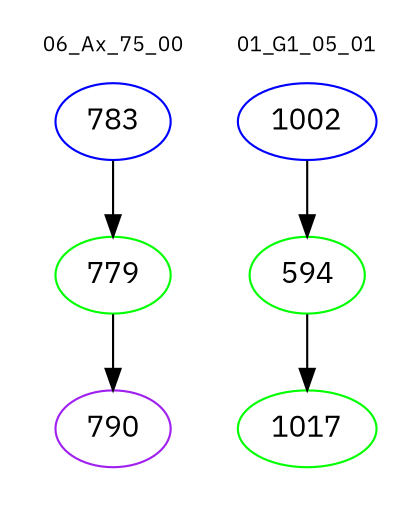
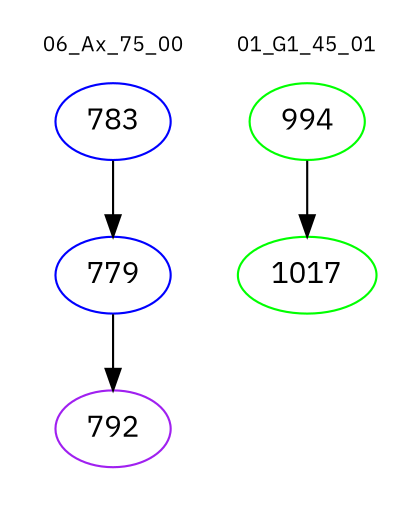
  digraph {
    fontname="IBM Plex Sans"
    node [color=green fontname="IBM Plex Sans"]
    edge [color=black fontname="IBM Plex Sans"]
    n1 [color=blue label=783]
-   n2 [label=779]
-   n3 [color=purple label=790]
-   n4 [color=blue label=1002]
-   n5 [label=594]
+   n2 [color=blue label=779]
+   n3 [color=purple label=792]
+   n5 [label=994]
    n6 [label=1017]
    subgraph cluster_1 {
      color=white
      fontsize=10
      label="06_Ax_75_00"
      n1
      n2
      n3
    }
    subgraph cluster_2 {
      color=white
      fontsize=10
-     label="01_G1_05_01"
-     n4
+     label="01_G1_45_01"
      n5
      n6
    }
    n1 -> n2
    n2 -> n3
-   n4 -> n5
    n5 -> n6
  }
